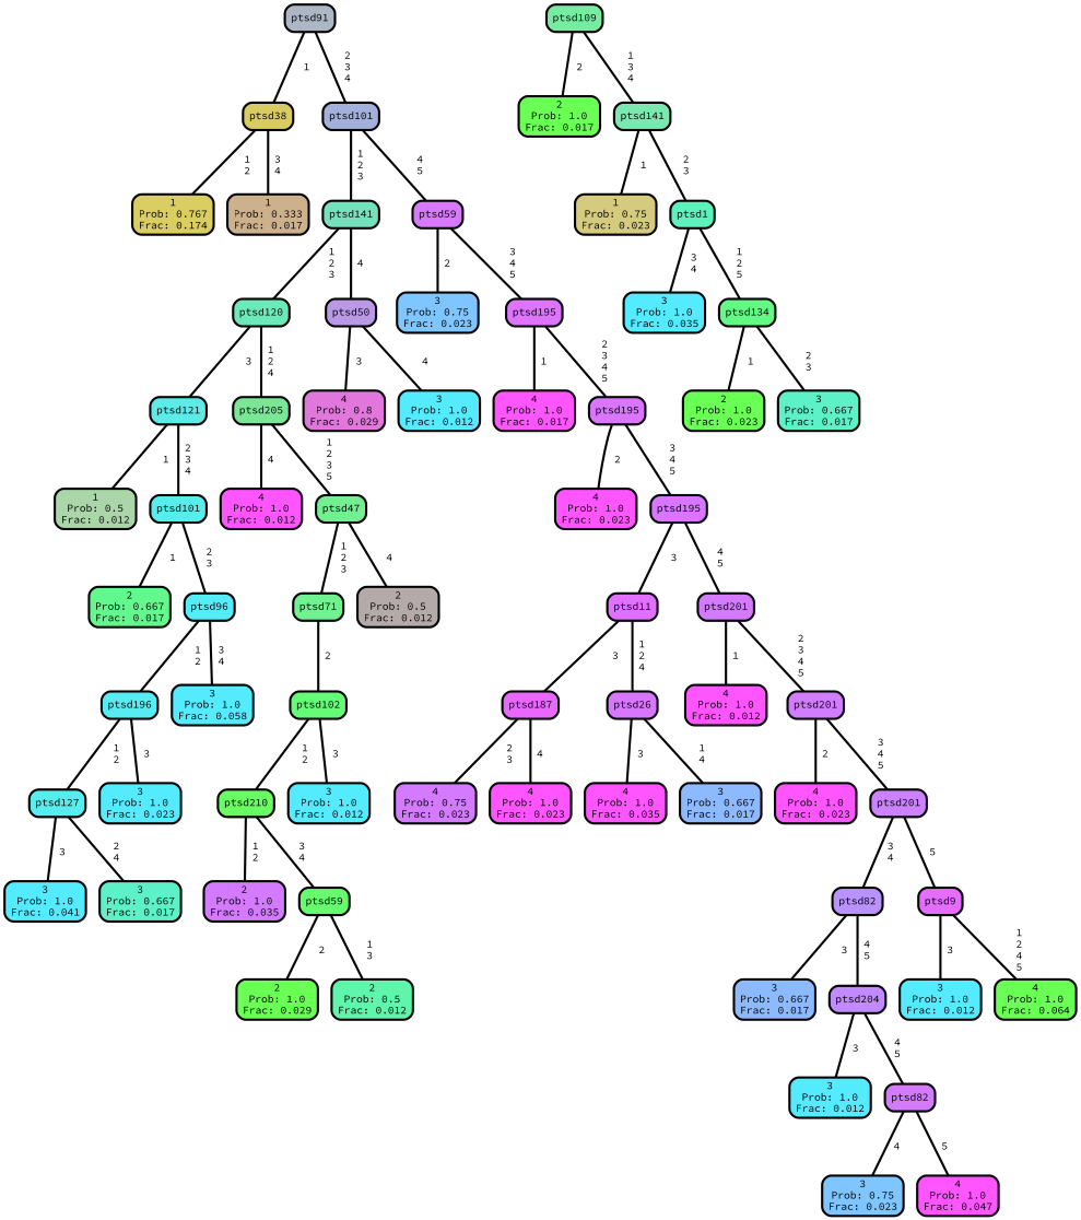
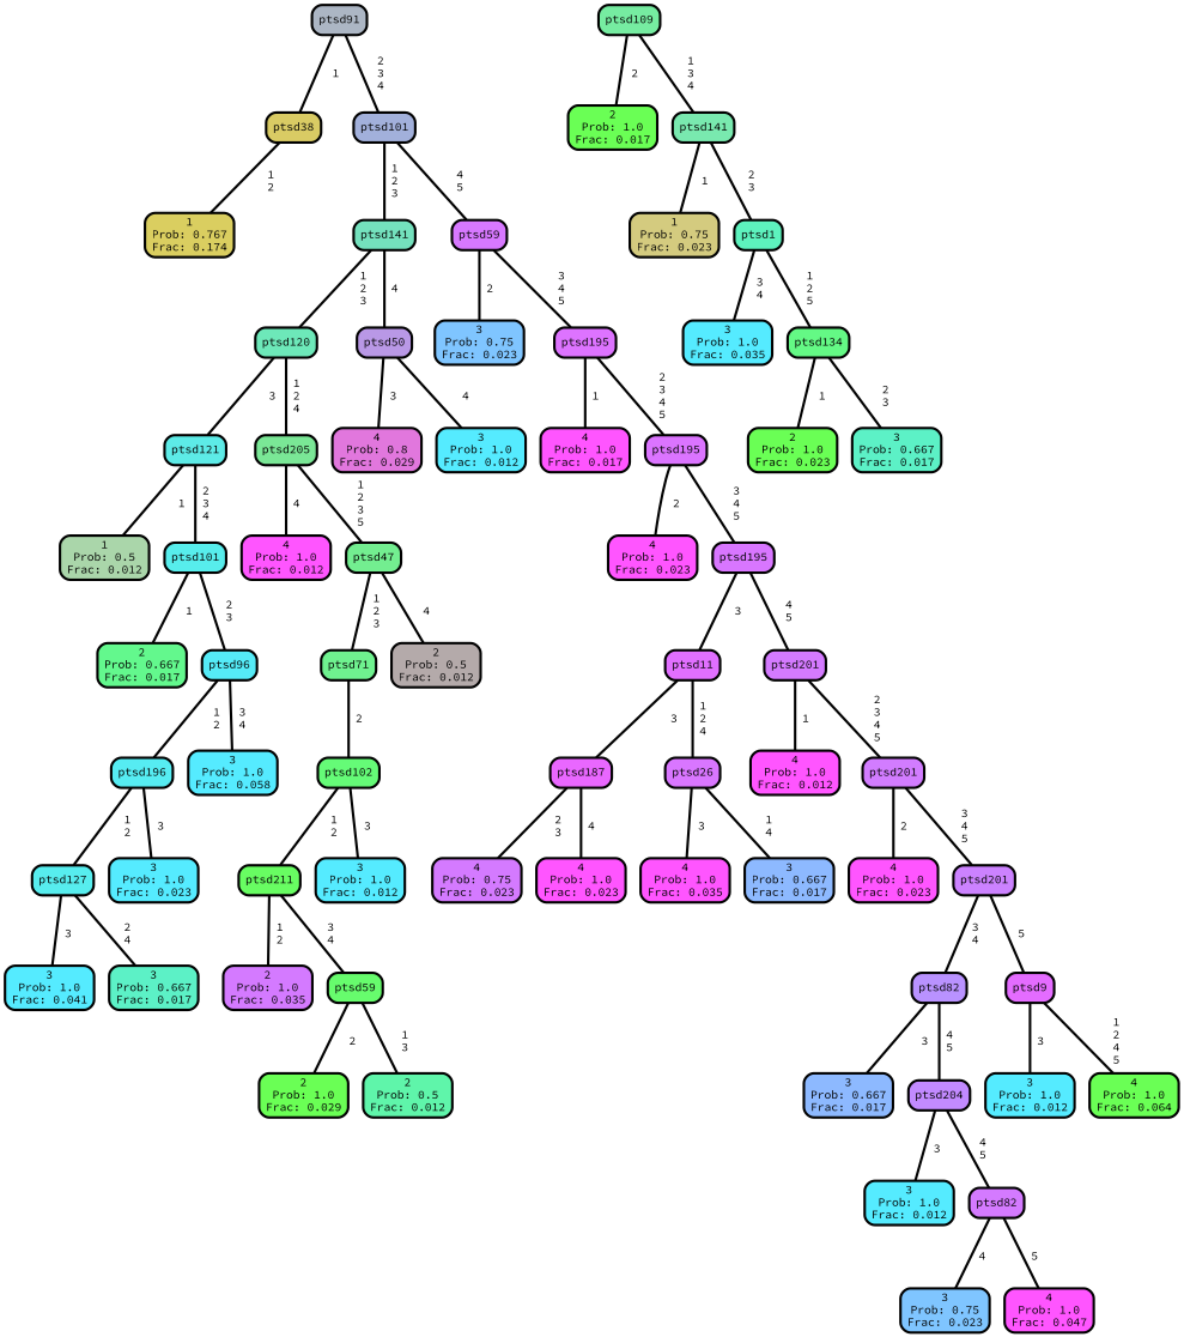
  graph {
    fontname="Source Code Pro"
    ranksep="0 equally"
    splines=straight
    node [color=black fillcolor="#55ebff" fontcolor=black fontname="Source Code Pro" penwidth=3 shape=box style="filled, rounded"]
    edge [color=black fontname="Source Code Pro" penwidth=3]
    n1 [fillcolor="#dace60" label="1\nProb: 0.767\nFrac: 0.174"]
    n2 [fillcolor="#d9cb64" label=ptsd38]
-   n3 [fillcolor="#cdb18d" label="1\nProb: 0.333\nFrac: 0.017"]
    n4 [fillcolor="#acb6c4" label=ptsd91]
    n5 [fillcolor="#a2b0db" label=ptsd101]
    n6 [fillcolor="#74e1bd" label=ptsd141]
    n7 [fillcolor="#d778ff" label=ptsd59]
    n8 [fillcolor="#aad6aa" label="1\nProb: 0.5\nFrac: 0.012"]
    n9 [fillcolor="#5debe7" label=ptsd121]
    n10 [fillcolor="#57edec" label=ptsd101]
    n11 [fillcolor="#63f88d" label="2\nProb: 0.667\nFrac: 0.017"]
    n12 [fillcolor="#55ebf7" label=ptsd96]
    n13 [fillcolor="#56ecf2" label=ptsd196]
    n14 [label="3\nProb: 1.0\nFrac: 0.058"]
    n15 [label="3\nProb: 1.0\nFrac: 0.041"]
    n16 [fillcolor="#57edee" label=ptsd127]
    n17 [fillcolor="#5cf1c6" label="3\nProb: 0.667\nFrac: 0.017"]
    n18 [label="3\nProb: 1.0\nFrac: 0.023"]
    n19 [fillcolor="#6de8b9" label=ptsd120]
    n20 [fillcolor="#7ae796" label=ptsd205]
    n21 [fillcolor="#ff55ff" label="4\nProb: 1.0\nFrac: 0.012"]
    n22 [fillcolor="#73ee90" label=ptsd47]
    n23 [fillcolor="#6ff28f" label=ptsd71]
    n24 [fillcolor="#b4aaaa" label="2\nProb: 0.5\nFrac: 0.012"]
    n25 [fillcolor="#d47aff" label="2\nProb: 1.0\nFrac: 0.035"]
-   n26 [fillcolor="#68fd62" label=ptsd210]
+   n26 [fillcolor="#68fd62" label=ptsd211]
    n27 [fillcolor="#67fc6d" label=ptsd59]
    n28 [fillcolor="#6aff55" label="2\nProb: 1.0\nFrac: 0.029"]
    n29 [fillcolor="#5ff5aa" label="2\nProb: 0.5\nFrac: 0.012"]
    n30 [fillcolor="#65fb77" label=ptsd102]
    n31 [label="3\nProb: 1.0\nFrac: 0.012"]
    n32 [fillcolor="#76eca1" label=ptsd109]
    n33 [fillcolor="#6aff55" label="2\nProb: 1.0\nFrac: 0.017"]
    n34 [fillcolor="#79e9af" label=ptsd141]
    n35 [fillcolor="#d4cb7f" label="1\nProb: 0.75\nFrac: 0.023"]
    n36 [fillcolor="#5df2bd" label=ptsd1]
    n37 [label="3\nProb: 1.0\nFrac: 0.035"]
    n38 [fillcolor="#64f985" label=ptsd134]
    n39 [fillcolor="#6aff55" label="2\nProb: 1.0\nFrac: 0.023"]
    n40 [fillcolor="#5cf1c6" label="3\nProb: 0.667\nFrac: 0.017"]
    n41 [fillcolor="#b998e6" label=ptsd50]
    n42 [fillcolor="#e177dd" label="4\nProb: 0.8\nFrac: 0.029"]
    n43 [label="3\nProb: 1.0\nFrac: 0.012"]
    n44 [fillcolor="#7fc5ff" label="3\nProb: 0.75\nFrac: 0.023"]
    n45 [fillcolor="#dd73ff" label=ptsd195]
    n46 [fillcolor="#ff55ff" label="4\nProb: 1.0\nFrac: 0.017"]
    n47 [fillcolor="#db74ff" label=ptsd195]
    n48 [fillcolor="#ff55ff" label="4\nProb: 1.0\nFrac: 0.023"]
    n49 [fillcolor="#d876ff" label=ptsd195]
    n50 [fillcolor="#e16fff" label=ptsd11]
    n51 [fillcolor="#d47aff" label=ptsd201]
    n52 [fillcolor="#d47aff" label="4\nProb: 0.75\nFrac: 0.023"]
    n53 [fillcolor="#e967ff" label=ptsd187]
    n54 [fillcolor="#ff55ff" label="4\nProb: 1.0\nFrac: 0.023"]
    n55 [fillcolor="#d976ff" label=ptsd26]
    n56 [fillcolor="#ff55ff" label="4\nProb: 1.0\nFrac: 0.035"]
    n57 [fillcolor="#8db9ff" label="3\nProb: 0.667\nFrac: 0.017"]
    n58 [fillcolor="#ff55ff" label="4\nProb: 1.0\nFrac: 0.012"]
    n59 [fillcolor="#d27cff" label=ptsd201]
    n60 [fillcolor="#ff55ff" label="4\nProb: 1.0\nFrac: 0.023"]
    n61 [fillcolor="#cc82ff" label=ptsd201]
    n62 [fillcolor="#b992ff" label=ptsd82]
    n63 [fillcolor="#e46cff" label=ptsd9]
    n64 [fillcolor="#8db9ff" label="3\nProb: 0.667\nFrac: 0.017"]
    n65 [fillcolor="#c28aff" label=ptsd204]
    n66 [label="3\nProb: 1.0\nFrac: 0.012"]
    n67 [fillcolor="#d47aff" label=ptsd82]
    n68 [fillcolor="#7fc5ff" label="3\nProb: 0.75\nFrac: 0.023"]
    n69 [fillcolor="#ff55ff" label="4\nProb: 1.0\nFrac: 0.047"]
    n70 [label="3\nProb: 1.0\nFrac: 0.012"]
    n71 [fillcolor="#6aff55" label="4\nProb: 1.0\nFrac: 0.064"]
    subgraph sub_1 {
      rank=same
    }
    n2 -- n1 [label=" 1\n 2"]
-   n2 -- n3 [label=" 3\n 4"]
    n4 -- n2 [label=" 1"]
    n4 -- n5 [label=" 2\n 3\n 4"]
    n5 -- n6 [label=" 1\n 2\n 3"]
    n5 -- n7 [label=" 4\n 5"]
    n6 -- n19 [label=" 1\n 2\n 3"]
    n6 -- n41 [label=" 4"]
    n7 -- n44 [label=" 2"]
    n7 -- n45 [label=" 3\n 4\n 5"]
    n9 -- n8 [label=" 1"]
    n9 -- n10 [label=" 2\n 3\n 4"]
    n10 -- n11 [label=" 1"]
    n10 -- n12 [label=" 2\n 3"]
    n12 -- n13 [label=" 1\n 2"]
    n12 -- n14 [label=" 3\n 4"]
    n13 -- n16 [label=" 1\n 2"]
    n13 -- n18 [label=" 3"]
    n16 -- n15 [label=" 3"]
    n16 -- n17 [label=" 2\n 4"]
    n19 -- n9 [label=" 3"]
    n19 -- n20 [label=" 1\n 2\n 4"]
    n20 -- n21 [label=" 4"]
    n20 -- n22 [label=" 1\n 2\n 3\n 5"]
    n22 -- n23 [label=" 1\n 2\n 3"]
    n22 -- n24 [label=" 4"]
    n23 -- n30 [label=" 2"]
    n26 -- n25 [label=" 1\n 2"]
    n26 -- n27 [label=" 3\n 4"]
    n27 -- n28 [label=" 2"]
    n27 -- n29 [label=" 1\n 3"]
    n30 -- n26 [label=" 1\n 2"]
    n30 -- n31 [label=" 3"]
    n32 -- n33 [label=" 2"]
    n32 -- n34 [label=" 1\n 3\n 4"]
    n34 -- n35 [label=" 1"]
    n34 -- n36 [label=" 2\n 3"]
    n36 -- n37 [label=" 3\n 4"]
    n36 -- n38 [label=" 1\n 2\n 5"]
    n38 -- n39 [label=" 1"]
    n38 -- n40 [label=" 2\n 3"]
    n41 -- n42 [label=" 3"]
    n41 -- n43 [label=" 4"]
    n45 -- n46 [label=" 1"]
    n45 -- n47 [label=" 2\n 3\n 4\n 5"]
    n47 -- n48 [label=" 2"]
    n47 -- n49 [label=" 3\n 4\n 5"]
    n49 -- n50 [label=" 3"]
    n49 -- n51 [label=" 4\n 5"]
    n50 -- n53 [label=" 3"]
    n50 -- n55 [label=" 1\n 2\n 4"]
    n51 -- n58 [label=" 1"]
    n51 -- n59 [label=" 2\n 3\n 4\n 5"]
    n53 -- n52 [label=" 2\n 3"]
    n53 -- n54 [label=" 4"]
    n55 -- n56 [label=" 3"]
    n55 -- n57 [label=" 1\n 4"]
    n59 -- n60 [label=" 2"]
    n59 -- n61 [label=" 3\n 4\n 5"]
    n61 -- n62 [label=" 3\n 4"]
    n61 -- n63 [label=" 5"]
    n62 -- n64 [label=" 3"]
    n62 -- n65 [label=" 4\n 5"]
    n63 -- n70 [label=" 3"]
    n63 -- n71 [label=" 1\n 2\n 4\n 5"]
    n65 -- n66 [label=" 3"]
    n65 -- n67 [label=" 4\n 5"]
    n67 -- n68 [label=" 4"]
    n67 -- n69 [label=" 5"]
  }
